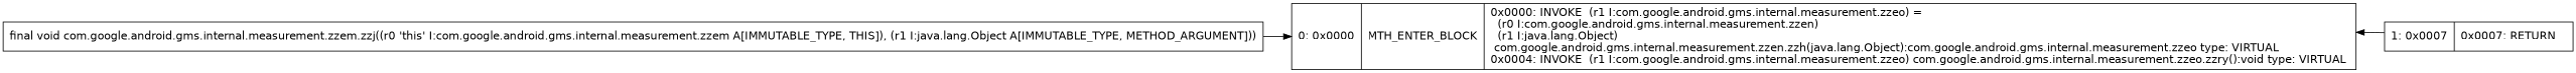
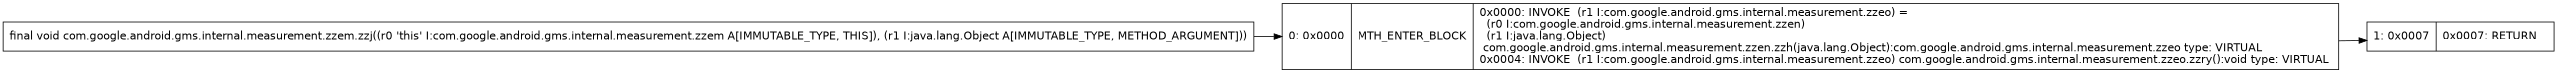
  digraph {
    rankdir=LR
    fontname="DejaVu Sans"
    node [shape=record fontname="DejaVu Sans"]
    edge [fontname="DejaVu Sans"]
    n1 [label="{0\:\ 0x0000|MTH_ENTER_BLOCK\l|0x0000: INVOKE  (r1 I:com.google.android.gms.internal.measurement.zzeo) = \l  (r0 I:com.google.android.gms.internal.measurement.zzen)\l  (r1 I:java.lang.Object)\l com.google.android.gms.internal.measurement.zzen.zzh(java.lang.Object):com.google.android.gms.internal.measurement.zzeo type: VIRTUAL \l0x0004: INVOKE  (r1 I:com.google.android.gms.internal.measurement.zzeo) com.google.android.gms.internal.measurement.zzeo.zzry():void type: VIRTUAL \l}"]
    n2 [label="{1\:\ 0x0007|0x0007: RETURN   \l}"]
    n3 [label="{final void com.google.android.gms.internal.measurement.zzem.zzj((r0 'this' I:com.google.android.gms.internal.measurement.zzem A[IMMUTABLE_TYPE, THIS]), (r1 I:java.lang.Object A[IMMUTABLE_TYPE, METHOD_ARGUMENT])) }"]
-   n2 -> n1
+   n1 -> n2
    n3 -> n1
  }
